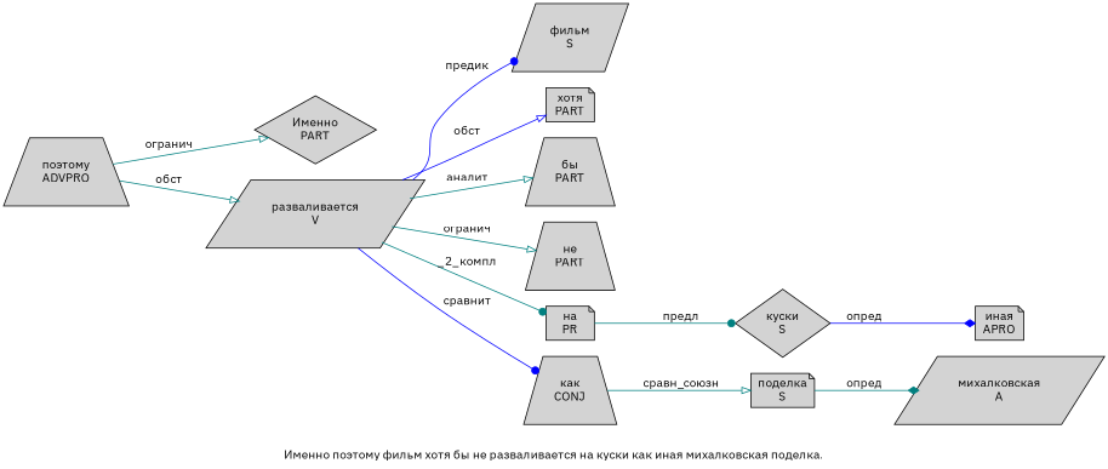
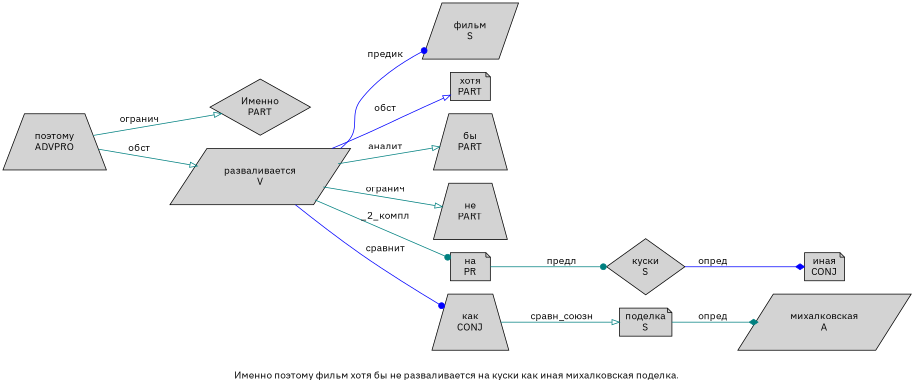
  digraph {
    fontname="IBM Plex Sans"
    label="Именно поэтому фильм хотя бы не разваливается на куски как иная михалковская поделка."
    rankdir=LR
    node [fillcolor=lightgray fontname="IBM Plex Sans" penwidth=1 shape=trapezium style=filled]
    edge [arrowhead=onormal color=teal fontname="IBM Plex Sans"]
    n1 [label="Именно\nPART" shape=diamond]
    n2 [label="поэтому\nADVPRO"]
    n3 [label="разваливается\nV" shape=parallelogram]
    n4 [label="фильм\nS" shape=parallelogram]
    n5 [label="хотя\nPART" shape=note]
    n6 [label="бы\nPART"]
    n7 [label="не\nPART"]
    n8 [label="на\nPR" shape=note]
    n9 [label="как\nCONJ"]
    n10 [label="куски\nS" shape=diamond]
    n11 [label="поделка\nS" shape=note]
-   n12 [label="иная\nAPRO" shape=note]
+   n12 [label="иная\nCONJ" shape=note]
    n13 [label="михалковская\nA" shape=parallelogram]
    n2 -> n1 [label="огранич"]
    n2 -> n3 [label="обст"]
    n3 -> n4 [arrowhead=dot color=blue label="предик"]
    n3 -> n5 [color=blue label="обст"]
    n3 -> n6 [label="аналит"]
    n3 -> n7 [label="огранич"]
    n3 -> n8 [arrowhead=dot label="_2_компл"]
    n3 -> n9 [arrowhead=dot color=blue label="сравнит"]
    n8 -> n10 [arrowhead=dot label="предл"]
    n9 -> n11 [label="сравн_союзн"]
    n10 -> n12 [arrowhead=diamond color=blue label="опред"]
    n11 -> n13 [arrowhead=diamond label="опред"]
  }
